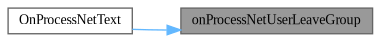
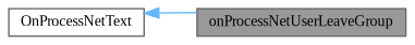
  digraph {
    rankdir=RL
    fontname="Liberation Serif"
    node [fontname="Liberation Serif" fontsize=10 shape=box style=filled]
    n1 [color=gray40 fillcolor=grey60 fontcolor=black height=0.2 label=onProcessNetUserLeaveGroup width=0.4]
    n2 [color=grey40 fillcolor=white height=0.2 label=OnProcessNetText width=0.4]
-   n1 -> n2 [color=steelblue1 dir=back fontname="Liberation Serif" fontsize=10 labelfontname=Helvetica labelfontsize=10 style=solid]
+   n2 -> n1 [color=steelblue1 dir=back fontname="Liberation Serif" fontsize=10 labelfontname=Helvetica labelfontsize=10 style=solid]
  }
